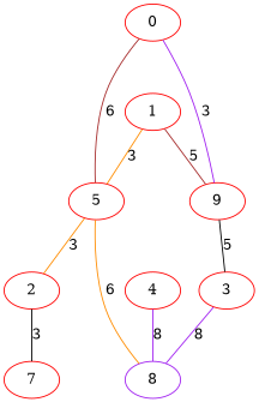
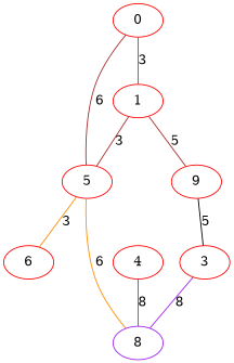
  graph {
    node [color=red weight=1]
    edge [color=purple]
    0
    1
    5
    n4 [label=9]
    8 [color=purple weight=4]
-   6 [label=2]
+   6
    3
    4
-   7
-   0 -- n4 [label=3]
+   0 -- 1 [label=3]
    0 -- 5 [color=brown label=6]
-   1 -- 5 [color=darkorange label=3]
+   1 -- 5 [color=brown label=3]
    1 -- n4 [color=brown label=5]
    5 -- 8 [color=darkorange label=6]
    5 -- 6 [color=darkorange label=3]
    n4 -- 3 [color=black label=5]
-   6 -- 7 [color=black label=3]
    3 -- 8 [label=8]
    4 -- 8 [label=8]
  }
